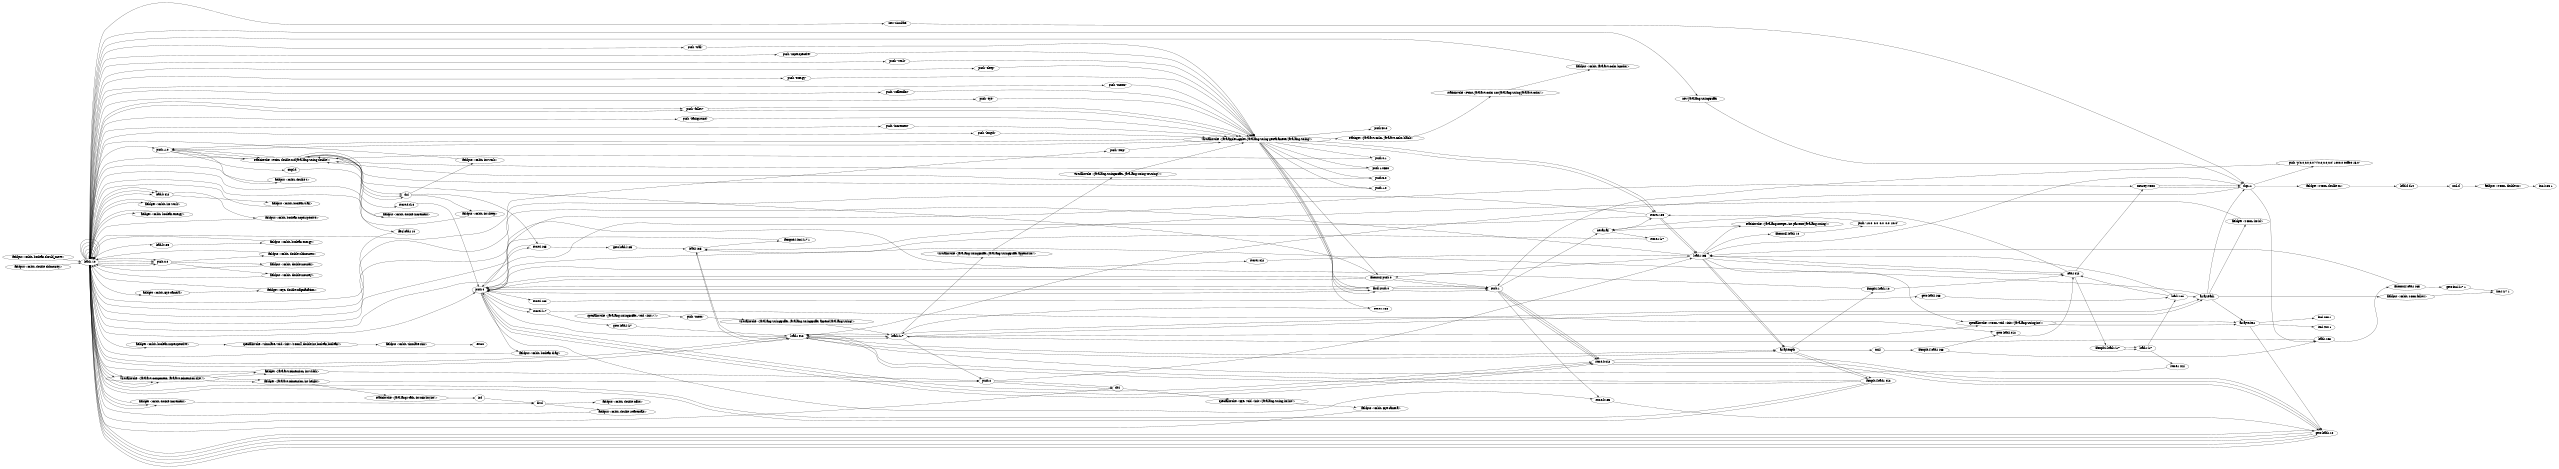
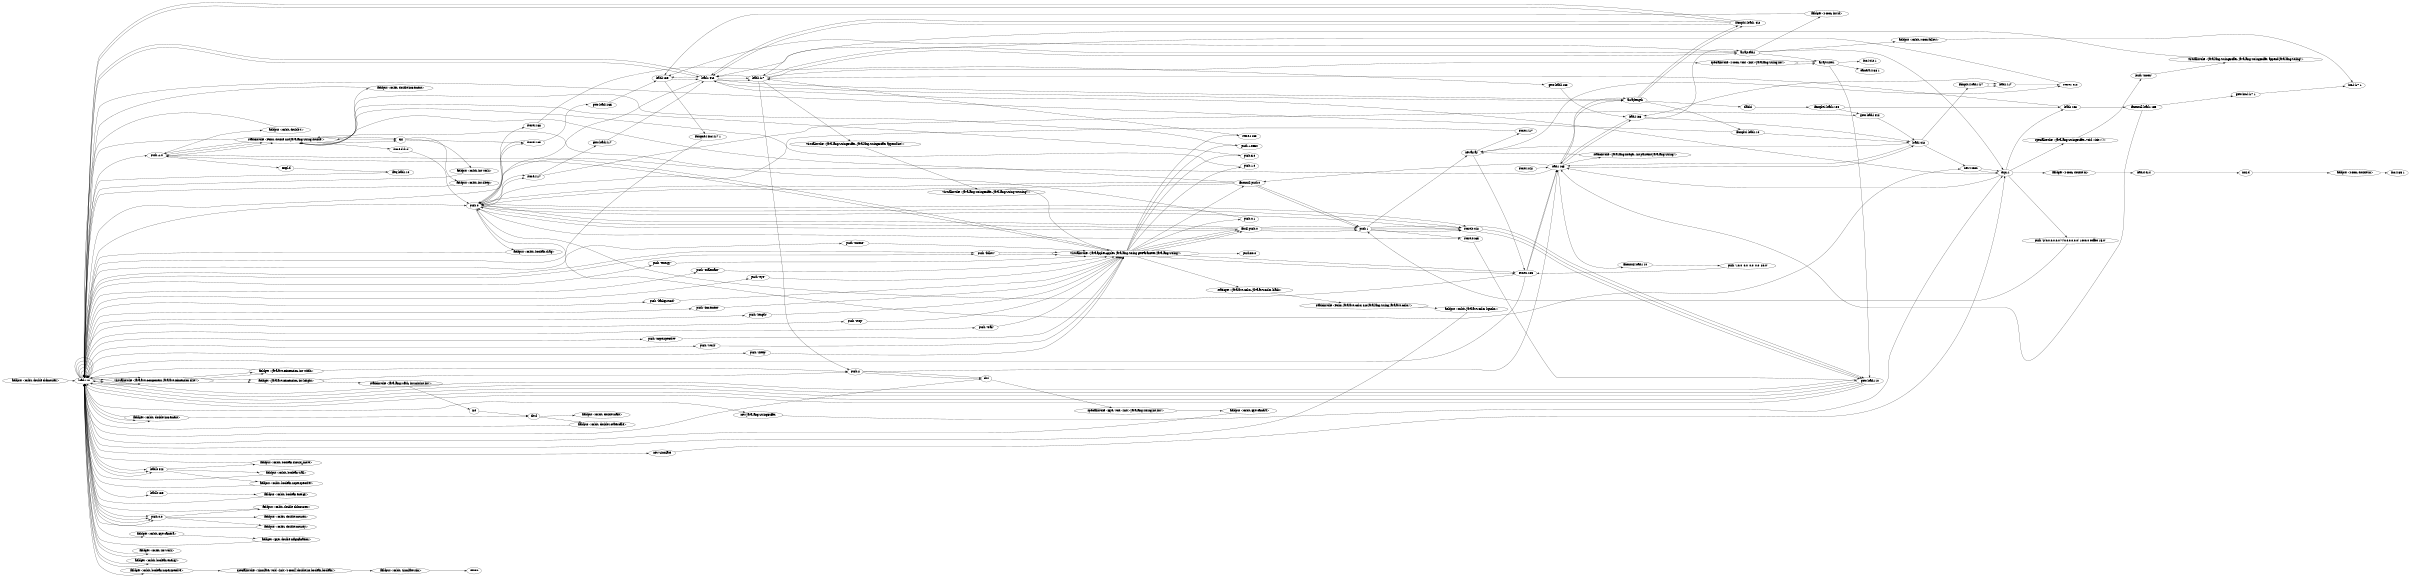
  digraph {
    rankdir=LR
    "load.r r0"
    "push -1.0"
    "push \"background\""
    "push \"increment\""
    "push \"length\""
    "fieldget <Orbit: double increment>"
    "push \"stop\""
    "load.b $z2"
    "push \"trail\""
    "push \"noperspective\""
    "push \"work\""
    "push \"sleep\""
    "push \"moons\""
    "load.r $z2"
    "push 0"
    "push \"follow\""
    "push \"energy\""
    "load.b r35"
    "push \"scalemass\""
    "push \"eye\""
    "virtualinvoke <java.awt.Component: java.awt.Dimension size()>"
    "push 0.0"
    "fieldget <Orbit: Eye camera>"
    "new Simulate"
    "fieldget <Orbit: int work>"
    "fieldget <Orbit: boolean energy>"
    "fieldget <Orbit: boolean noperspective>"
    "new java.lang.StringBuffer"
    "fieldput <Orbit: double t>"
    "staticinvoke <Point: double s2d(java.lang.String,double)>"
    "cmpl.d"
    "virtualinvoke <java.applet.Applet: java.lang.String getParameter(java.lang.String)>"
    "div.d"
    "fieldput <Orbit: boolean should_move>"
    "fieldput <Orbit: boolean trail>"
    "fieldput <Orbit: boolean noperspective>"
    arraylength
    "load.i i17"
    "load.i r35"
    "store.b $z2"
    "store.b r35"
    "store.i r35"
-   "new Moon" [label="mousey Moon"]
+   "new Moon"
    "store.i i17"
    "fieldput <Orbit: boolean drag>"
    "store.i $z2"
    "store.i r38"
    "fieldput <Orbit: boolean energy>"
    "fieldget <java.awt.Dimension: int width>"
    "fieldget <java.awt.Dimension: int height>"
    "fieldput <Orbit: double oldmousex>"
    "fieldput <Orbit: double mousex>"
    "fieldput <Orbit: double mousey>"
    "fieldget <Eye: double magnification>"
    "dup1.r"
    "specialinvoke <Simulate: void <init>(Moon[],double,int,boolean,boolean)>"
    "fieldput <Orbit: double increment>"
    d2i
    "store.d d14"
    "ifeq load.r r0"
    "staticget <java.awt.Color: java.awt.Color black>"
    "push 0.1"
    "push 1.0E30"
    "ifnonnull push 0"
    "ifnull push 0"
    "push 5.0"
    "push 50.0"
    "store.r r35"
    "push 1.0"
    "store.r r38"
    "staticinvoke <Point: java.awt.Color s2c(java.lang.String,java.awt.Color)>"
    "push 1"
    "load.r r35"
    "fieldput <Orbit: java.awt.Color bgcolor>"
    "fieldput <Orbit: int work>"
    "fieldput <Orbit: int sleep>"
    "fieldput <Orbit: double maxt>"
    "fieldput <Orbit: double rotatescale>"
    newarray
    "goto load.r r0"
    "store.r $z2"
    "store.r i17"
    "specialinvoke <Moon: void <init>(java.lang.String,int)>"
    "arraywrite.r"
    "goto load.i r35"
    "ifnonnull load.r r0"
    "staticinvoke <java.lang.Integer: int parseInt(java.lang.String)>"
    "load.i $z2"
    "load.i r38"
    "ifcmplt.i load.r $z2"
    "ifcmplt.i load.r r0"
-   "mul.i"
+   "mul.i" [label="black.i"]
    "push \"10.0  0.0  0.0  0.0  20.0\""
    "ifcmplt.i load.r i17"
    "arrayread.r"
    "push 2"
    "virtualinvoke <java.lang.StringBuffer: java.lang.StringBuffer append(int)>"
    "ifcmpne.i inc.i i17 1"
    "goto load.i i17"
    "goto load.i $z2"
    "goto load.i r38"
    "push \"p(0.0,0.0,0.0) v(0.0,0.0,0.0) 1000.0 00ff00 15.0\""
    "fieldget <Moon: double m>"
    "specialinvoke <java.lang.StringBuffer: void <init>()>"
    "load.r r38"
    "load.d d14"
    "push \"moon\""
    "ifnonnull load.r r35"
-   "inc.i r38 1"
+   "inc.i r38 1" [label="camera.i r38 1"]
    "inc.i $z2 1"
    "div.i"
    "fieldget <Moon: int id>"
    "fieldput <Orbit: Moon follow>"
    "virtualinvoke <java.lang.StringBuffer: java.lang.String toString()>"
    "ifcmple.i load.r r38"
    "staticinvoke <java.lang.Math: int min(int,int)>"
    "specialinvoke <Eye: void <init>(java.lang.String,int,int)>"
    "fieldput <Orbit: Eye camera>"
    i2d
    "fieldput <Orbit: double oldmousey>"
    "fieldput <Orbit: Simulate sim>"
    return
    "inc.i i17 1"
    "mul.d"
    "fieldput <Moon: double m>"
    "inc.i r35 1"
    "load.r i17"
    "virtualinvoke <java.lang.StringBuffer: java.lang.StringBuffer append(java.lang.String)>"
    "goto inc.i i17 1"
    "load.r r0" -> "load.r r0"
    "load.r r0" -> "load.r r0"
    "load.r r0" -> "load.r r0"
    "load.r r0" -> "load.r r0"
    "load.r r0" -> "load.r r0"
    "load.r r0" -> "load.r r0"
    "load.r r0" -> "push -1.0"
    "load.r r0" -> "push \"background\""
    "load.r r0" -> "push \"increment\""
    "load.r r0" -> "push \"length\""
    "load.r r0" -> "fieldget <Orbit: double increment>"
    "load.r r0" -> "fieldget <Orbit: double increment>"
    "load.r r0" -> "push \"stop\""
    "load.r r0" -> "load.b $z2"
    "load.r r0" -> "load.b $z2"
    "load.r r0" -> "load.b $z2"
    "load.r r0" -> "push \"trail\""
    "load.r r0" -> "push \"noperspective\""
    "load.r r0" -> "push \"work\""
    "load.r r0" -> "push \"sleep\""
    "load.r r0" -> "push \"moons\""
    "load.r r0" -> "load.r $z2"
    "load.r r0" -> "push 0"
    "load.r r0" -> "push \"follow\""
    "load.r r0" -> "push \"follow\""
    "load.r r0" -> "push \"energy\""
    "load.r r0" -> "load.b r35"
    "load.r r0" -> "push \"scalemass\""
    "load.r r0" -> "push \"eye\""
    "load.r r0" -> "virtualinvoke <java.awt.Component: java.awt.Dimension size()>"
    "load.r r0" -> "virtualinvoke <java.awt.Component: java.awt.Dimension size()>"
    "load.r r0" -> "virtualinvoke <java.awt.Component: java.awt.Dimension size()>"
    "load.r r0" -> "virtualinvoke <java.awt.Component: java.awt.Dimension size()>"
    "load.r r0" -> "push 0.0"
    "load.r r0" -> "push 0.0"
    "load.r r0" -> "push 0.0"
    "load.r r0" -> "push 0.0"
    "load.r r0" -> "fieldget <Orbit: Eye camera>"
    "load.r r0" -> "new Simulate"
    "load.r r0" -> "fieldget <Orbit: int work>"
    "load.r r0" -> "fieldget <Orbit: boolean energy>"
    "load.r r0" -> "fieldget <Orbit: boolean noperspective>"
    "load.r r0" -> "new java.lang.StringBuffer"
    "push -1.0" -> "fieldput <Orbit: double t>"
    "push -1.0" -> "staticinvoke <Point: double s2d(java.lang.String,double)>"
    "push -1.0" -> "staticinvoke <Point: double s2d(java.lang.String,double)>"
    "push -1.0" -> "cmpl.d"
    "push \"background\"" -> "virtualinvoke <java.applet.Applet: java.lang.String getParameter(java.lang.String)>"
    "push \"increment\"" -> "virtualinvoke <java.applet.Applet: java.lang.String getParameter(java.lang.String)>"
    "push \"length\"" -> "virtualinvoke <java.applet.Applet: java.lang.String getParameter(java.lang.String)>"
    "fieldget <Orbit: double increment>" -> "load.r r0"
    "fieldget <Orbit: double increment>" -> "div.d"
    "push \"stop\"" -> "virtualinvoke <java.applet.Applet: java.lang.String getParameter(java.lang.String)>"
+   "load.b $z2" -> "fieldput <Orbit: boolean should_move>"
    "load.b $z2" -> "fieldput <Orbit: boolean trail>"
    "load.b $z2" -> "fieldput <Orbit: boolean noperspective>"
    "push \"trail\"" -> "virtualinvoke <java.applet.Applet: java.lang.String getParameter(java.lang.String)>"
    "push \"noperspective\"" -> "virtualinvoke <java.applet.Applet: java.lang.String getParameter(java.lang.String)>"
    "push \"work\"" -> "virtualinvoke <java.applet.Applet: java.lang.String getParameter(java.lang.String)>"
    "push \"sleep\"" -> "virtualinvoke <java.applet.Applet: java.lang.String getParameter(java.lang.String)>"
    "push \"moons\"" -> "virtualinvoke <java.applet.Applet: java.lang.String getParameter(java.lang.String)>"
    "load.r $z2" -> "load.r r0"
    "load.r $z2" -> "push 0"
    "load.r $z2" -> arraylength
    "load.r $z2" -> arraylength
    "load.r $z2" -> "load.i i17"
    "load.r $z2" -> "load.i i17"
    "load.r $z2" -> "load.i r35"
    "push 0" -> "store.b $z2"
    "push 0" -> "store.b $z2"
    "push 0" -> "store.b $z2"
    "push 0" -> "store.b r35"
    "push 0" -> "store.i r35"
    "push 0" -> "new Moon"
    "push 0" -> "store.i i17"
    "push 0" -> "store.i i17"
    "push 0" -> "fieldput <Orbit: boolean drag>"
-   "push 0" -> "store.i $z2"
    "push 0" -> "store.i r38"
    "push \"follow\"" -> "virtualinvoke <java.applet.Applet: java.lang.String getParameter(java.lang.String)>"
    "push \"follow\"" -> "virtualinvoke <java.applet.Applet: java.lang.String getParameter(java.lang.String)>"
    "push \"energy\"" -> "virtualinvoke <java.applet.Applet: java.lang.String getParameter(java.lang.String)>"
    "load.b r35" -> "fieldput <Orbit: boolean energy>"
    "push \"scalemass\"" -> "virtualinvoke <java.applet.Applet: java.lang.String getParameter(java.lang.String)>"
    "push \"eye\"" -> "virtualinvoke <java.applet.Applet: java.lang.String getParameter(java.lang.String)>"
    "virtualinvoke <java.awt.Component: java.awt.Dimension size()>" -> "fieldget <java.awt.Dimension: int width>"
    "virtualinvoke <java.awt.Component: java.awt.Dimension size()>" -> "fieldget <java.awt.Dimension: int width>"
    "virtualinvoke <java.awt.Component: java.awt.Dimension size()>" -> "fieldget <java.awt.Dimension: int height>"
    "virtualinvoke <java.awt.Component: java.awt.Dimension size()>" -> "fieldget <java.awt.Dimension: int height>"
    "push 0.0" -> "fieldput <Orbit: double oldmousex>"
    "push 0.0" -> "fieldput <Orbit: double mousex>"
    "push 0.0" -> "fieldput <Orbit: double mousey>"
    "fieldget <Orbit: Eye camera>" -> "fieldget <Eye: double magnification>"
    "new Simulate" -> "dup1.r"
    "fieldget <Orbit: int work>" -> "load.r r0"
    "fieldget <Orbit: boolean energy>" -> "load.r r0"
    "fieldget <Orbit: boolean noperspective>" -> "specialinvoke <Simulate: void <init>(Moon[],double,int,boolean,boolean)>"
    "new java.lang.StringBuffer" -> "dup1.r"
    "fieldput <Orbit: double t>" -> "load.r r0"
    "staticinvoke <Point: double s2d(java.lang.String,double)>" -> "load.r r0"
    "staticinvoke <Point: double s2d(java.lang.String,double)>" -> "push -1.0"
    "staticinvoke <Point: double s2d(java.lang.String,double)>" -> "fieldput <Orbit: double increment>"
    "staticinvoke <Point: double s2d(java.lang.String,double)>" -> d2i
    "staticinvoke <Point: double s2d(java.lang.String,double)>" -> d2i
    "staticinvoke <Point: double s2d(java.lang.String,double)>" -> d2i
    "staticinvoke <Point: double s2d(java.lang.String,double)>" -> "store.d d14"
    "cmpl.d" -> "ifeq load.r r0"
    "virtualinvoke <java.applet.Applet: java.lang.String getParameter(java.lang.String)>" -> "push -1.0"
    "virtualinvoke <java.applet.Applet: java.lang.String getParameter(java.lang.String)>" -> "push -1.0"
    "virtualinvoke <java.applet.Applet: java.lang.String getParameter(java.lang.String)>" -> "staticget <java.awt.Color: java.awt.Color black>"
    "virtualinvoke <java.applet.Applet: java.lang.String getParameter(java.lang.String)>" -> "push 0.1"
    "virtualinvoke <java.applet.Applet: java.lang.String getParameter(java.lang.String)>" -> "push 1.0E30"
    "virtualinvoke <java.applet.Applet: java.lang.String getParameter(java.lang.String)>" -> "ifnonnull push 0"
    "virtualinvoke <java.applet.Applet: java.lang.String getParameter(java.lang.String)>" -> "ifnull push 0"
    "virtualinvoke <java.applet.Applet: java.lang.String getParameter(java.lang.String)>" -> "ifnull push 0"
    "virtualinvoke <java.applet.Applet: java.lang.String getParameter(java.lang.String)>" -> "ifnull push 0"
    "virtualinvoke <java.applet.Applet: java.lang.String getParameter(java.lang.String)>" -> "push 5.0"
    "virtualinvoke <java.applet.Applet: java.lang.String getParameter(java.lang.String)>" -> "push 50.0"
    "virtualinvoke <java.applet.Applet: java.lang.String getParameter(java.lang.String)>" -> "store.r r35"
    "virtualinvoke <java.applet.Applet: java.lang.String getParameter(java.lang.String)>" -> "store.r r35"
    "virtualinvoke <java.applet.Applet: java.lang.String getParameter(java.lang.String)>" -> "push 1.0"
    "virtualinvoke <java.applet.Applet: java.lang.String getParameter(java.lang.String)>" -> "store.r r38"
    "div.d" -> "fieldput <Orbit: double maxt>"
    "div.d" -> "fieldput <Orbit: double rotatescale>"
    "fieldput <Orbit: boolean should_move>" -> "load.r r0"
    "fieldput <Orbit: boolean trail>" -> "load.r r0"
    "fieldput <Orbit: boolean noperspective>" -> "load.r r0"
    arraylength -> "ifcmplt.i load.r $z2"
    arraylength -> "ifcmplt.i load.r $z2"
    arraylength -> "ifcmplt.i load.r r0"
    arraylength -> "mul.i"
    "load.i i17" -> "load.r $z2"
    "load.i i17" -> "specialinvoke <Moon: void <init>(java.lang.String,int)>"
    "load.i i17" -> "arrayread.r"
    "load.i i17" -> "arrayread.r"
    "load.i i17" -> "push 2"
    "load.i i17" -> "virtualinvoke <java.lang.StringBuffer: java.lang.StringBuffer append(int)>"
    "load.i r35" -> "load.r $z2"
    "load.i r35" -> "ifcmpne.i inc.i i17 1"
    "store.b $z2" -> "goto load.r r0"
    "store.b $z2" -> "goto load.r r0"
    "store.b $z2" -> "goto load.r r0"
    "store.b r35" -> "goto load.r r0"
    "store.i r35" -> "push 0"
    "store.i r35" -> "goto load.i r35"
    "new Moon" -> "dup1.r"
    "new Moon" -> "dup1.r"
    "store.i i17" -> "goto load.i i17"
    "store.i i17" -> "goto load.i $z2"
    "fieldput <Orbit: boolean drag>" -> "load.r r0"
    "store.i $z2" -> "load.r r35"
    "store.i r38" -> "goto load.i r38"
    "fieldput <Orbit: boolean energy>" -> "load.r r0"
    "fieldget <java.awt.Dimension: int width>" -> "load.r r0"
    "fieldget <java.awt.Dimension: int width>" -> "push 2"
    "fieldget <java.awt.Dimension: int height>" -> "push 2"
    "fieldget <java.awt.Dimension: int height>" -> "staticinvoke <java.lang.Math: int min(int,int)>"
    "fieldput <Orbit: double oldmousex>" -> "load.r r0"
-   "fieldput <Orbit: double mousex>" -> "load.r r0"
    "fieldput <Orbit: double mousey>" -> "load.r r0"
    "fieldget <Eye: double magnification>" -> "load.r r0"
    "dup1.r" -> "load.r $z2"
    "dup1.r" -> "load.r r35"
    "dup1.r" -> "push \"p(0.0,0.0,0.0) v(0.0,0.0,0.0) 1000.0 00ff00 15.0\""
    "dup1.r" -> "fieldget <Moon: double m>"
+   "dup1.r" -> "specialinvoke <java.lang.StringBuffer: void <init>()>"
    "dup1.r" -> "load.r r38"
    "specialinvoke <Simulate: void <init>(Moon[],double,int,boolean,boolean)>" -> "fieldput <Orbit: Simulate sim>"
    "fieldput <Orbit: double increment>" -> "load.r r0"
    d2i -> "store.i r35"
    d2i -> "fieldput <Orbit: int work>"
    d2i -> "fieldput <Orbit: int sleep>"
    "store.d d14" -> "push 0"
    "ifeq load.r r0" -> "load.r r0"
    "staticget <java.awt.Color: java.awt.Color black>" -> "staticinvoke <Point: java.awt.Color s2c(java.lang.String,java.awt.Color)>"
    "push 0.1" -> "staticinvoke <Point: double s2d(java.lang.String,double)>"
    "push 1.0E30" -> "staticinvoke <Point: double s2d(java.lang.String,double)>"
    "ifnonnull push 0" -> "push 0"
    "ifnonnull push 0" -> "push 0"
    "ifnonnull push 0" -> "staticinvoke <Point: double s2d(java.lang.String,double)>"
    "ifnonnull push 0" -> "push 1"
    "ifnonnull push 0" -> "push 1"
    "ifnull push 0" -> "push 0"
    "ifnull push 0" -> "push 0"
    "ifnull push 0" -> "push 0"
    "ifnull push 0" -> "push 1"
    "ifnull push 0" -> "push 1"
    "ifnull push 0" -> "push 1"
    "push 5.0" -> "staticinvoke <Point: double s2d(java.lang.String,double)>"
    "store.r r35" -> "load.r r0"
    "store.r r35" -> "push 0"
    "store.r r35" -> "load.r r35"
    "store.r r35" -> "load.r r35"
    "push 1.0" -> "staticinvoke <Point: double s2d(java.lang.String,double)>"
    "store.r r38" -> "load.i i17"
    "staticinvoke <Point: java.awt.Color s2c(java.lang.String,java.awt.Color)>" -> "fieldput <Orbit: java.awt.Color bgcolor>"
    "push 1" -> "store.b $z2"
    "push 1" -> "store.b $z2"
    "push 1" -> "store.b $z2"
    "push 1" -> "store.b r35"
    "push 1" -> newarray
    "load.r r35" -> "load.r r0"
    "load.r r35" -> arraylength
    "load.r r35" -> arraylength
    "load.r r35" -> "ifnonnull push 0"
    "load.r r35" -> "ifnonnull load.r r0"
    "load.r r35" -> "staticinvoke <java.lang.Integer: int parseInt(java.lang.String)>"
    "load.r r35" -> "load.i $z2"
-   "load.r r35" -> "specialinvoke <Moon: void <init>(java.lang.String,int)>"
+   "load.r r35" -> "load.i r38"
    "fieldput <Orbit: java.awt.Color bgcolor>" -> "load.r r0"
    "fieldput <Orbit: int work>" -> "load.r r0"
    "fieldput <Orbit: int sleep>" -> "load.r r0"
    "fieldput <Orbit: double rotatescale>" -> "load.r r0"
    newarray -> "store.r r35"
+   newarray -> "store.r $z2"
    newarray -> "store.r i17"
    "goto load.r r0" -> "load.r r0"
    "goto load.r r0" -> "load.r r0"
    "goto load.r r0" -> "load.r r0"
    "goto load.r r0" -> "load.r r0"
    "goto load.r r0" -> "load.r r0"
    "store.r $z2" -> "load.r $z2"
    "store.r i17" -> "push 0"
    "specialinvoke <Moon: void <init>(java.lang.String,int)>" -> "arraywrite.r"
    "specialinvoke <Moon: void <init>(java.lang.String,int)>" -> "arraywrite.r"
    "arraywrite.r" -> "goto load.r r0"
    "arraywrite.r" -> "inc.i r38 1"
    "arraywrite.r" -> "inc.i $z2 1"
    "goto load.i r35" -> "load.i r35"
    "ifnonnull load.r r0" -> "push \"10.0  0.0  0.0  0.0  20.0\""
    "staticinvoke <java.lang.Integer: int parseInt(java.lang.String)>" -> newarray
    "load.i $z2" -> "new Moon"
    "load.i $z2" -> "load.r r35"
    "load.i $z2" -> newarray
    "load.i $z2" -> "ifcmplt.i load.r i17"
    "load.i r38" -> "load.r r35"
    "load.i r38" -> "load.i $z2"
    "load.i r38" -> "arrayread.r"
    "ifcmplt.i load.r $z2" -> "load.r r0"
    "ifcmplt.i load.r $z2" -> "load.r r0"
    "ifcmplt.i load.r $z2" -> "load.r $z2"
    "ifcmplt.i load.r $z2" -> "load.r $z2"
    "ifcmplt.i load.r r0" -> "load.r r0"
    "ifcmplt.i load.r r0" -> "load.i $z2"
    "mul.i" -> "ifcmple.i load.r r38"
    "push \"10.0  0.0  0.0  0.0  20.0\"" -> "store.r r35"
    "ifcmplt.i load.r i17" -> "load.r i17"
    "ifcmplt.i load.r i17" -> "load.r i17"
    "arrayread.r" -> "load.i r35"
    "arrayread.r" -> "dup1.r"
    "arrayread.r" -> "arraywrite.r"
    "arrayread.r" -> "fieldget <Moon: int id>"
    "arrayread.r" -> "fieldput <Orbit: Moon follow>"
    "push 2" -> "load.r r35"
    "push 2" -> "div.i"
    "push 2" -> "div.i"
    "virtualinvoke <java.lang.StringBuffer: java.lang.StringBuffer append(int)>" -> "virtualinvoke <java.lang.StringBuffer: java.lang.String toString()>"
    "ifcmpne.i inc.i i17 1" -> "load.r r0"
    "goto load.i i17" -> "load.r $z2"
    "goto load.i $z2" -> "load.i $z2"
    "goto load.i r38" -> "load.i r38"
    "push \"p(0.0,0.0,0.0) v(0.0,0.0,0.0) 1000.0 00ff00 15.0\"" -> "push 1"
    "fieldget <Moon: double m>" -> "load.d d14"
    "specialinvoke <java.lang.StringBuffer: void <init>()>" -> "push \"moon\""
    "load.r r38" -> "load.i i17"
    "load.r r38" -> "ifnonnull load.r r35"
    "load.d d14" -> "mul.d"
    "push \"moon\"" -> "virtualinvoke <java.lang.StringBuffer: java.lang.StringBuffer append(java.lang.String)>"
    "ifnonnull load.r r35" -> "load.r r35"
    "ifnonnull load.r r35" -> "goto inc.i i17 1"
    "div.i" -> "load.r r0"
    "div.i" -> "specialinvoke <Eye: void <init>(java.lang.String,int,int)>"
    "fieldget <Moon: int id>" -> "load.i r35"
    "fieldput <Orbit: Moon follow>" -> "inc.i i17 1"
    "virtualinvoke <java.lang.StringBuffer: java.lang.String toString()>" -> "virtualinvoke <java.applet.Applet: java.lang.String getParameter(java.lang.String)>"
    "ifcmple.i load.r r38" -> "goto load.i $z2"
    "ifcmple.i load.r r38" -> "load.r r38"
    "staticinvoke <java.lang.Math: int min(int,int)>" -> i2d
    "specialinvoke <Eye: void <init>(java.lang.String,int,int)>" -> "fieldput <Orbit: Eye camera>"
    "fieldput <Orbit: Eye camera>" -> "load.r r0"
    i2d -> "div.d"
    "fieldput <Orbit: double oldmousey>" -> "load.r r0"
    "fieldput <Orbit: Simulate sim>" -> return
    "mul.d" -> "fieldput <Moon: double m>"
    "fieldput <Moon: double m>" -> "inc.i r35 1"
    "load.r i17" -> "store.r $z2"
    "load.r i17" -> "load.i r38"
    "virtualinvoke <java.lang.StringBuffer: java.lang.StringBuffer append(java.lang.String)>" -> "load.i i17"
    "goto inc.i i17 1" -> "inc.i i17 1"
  }
